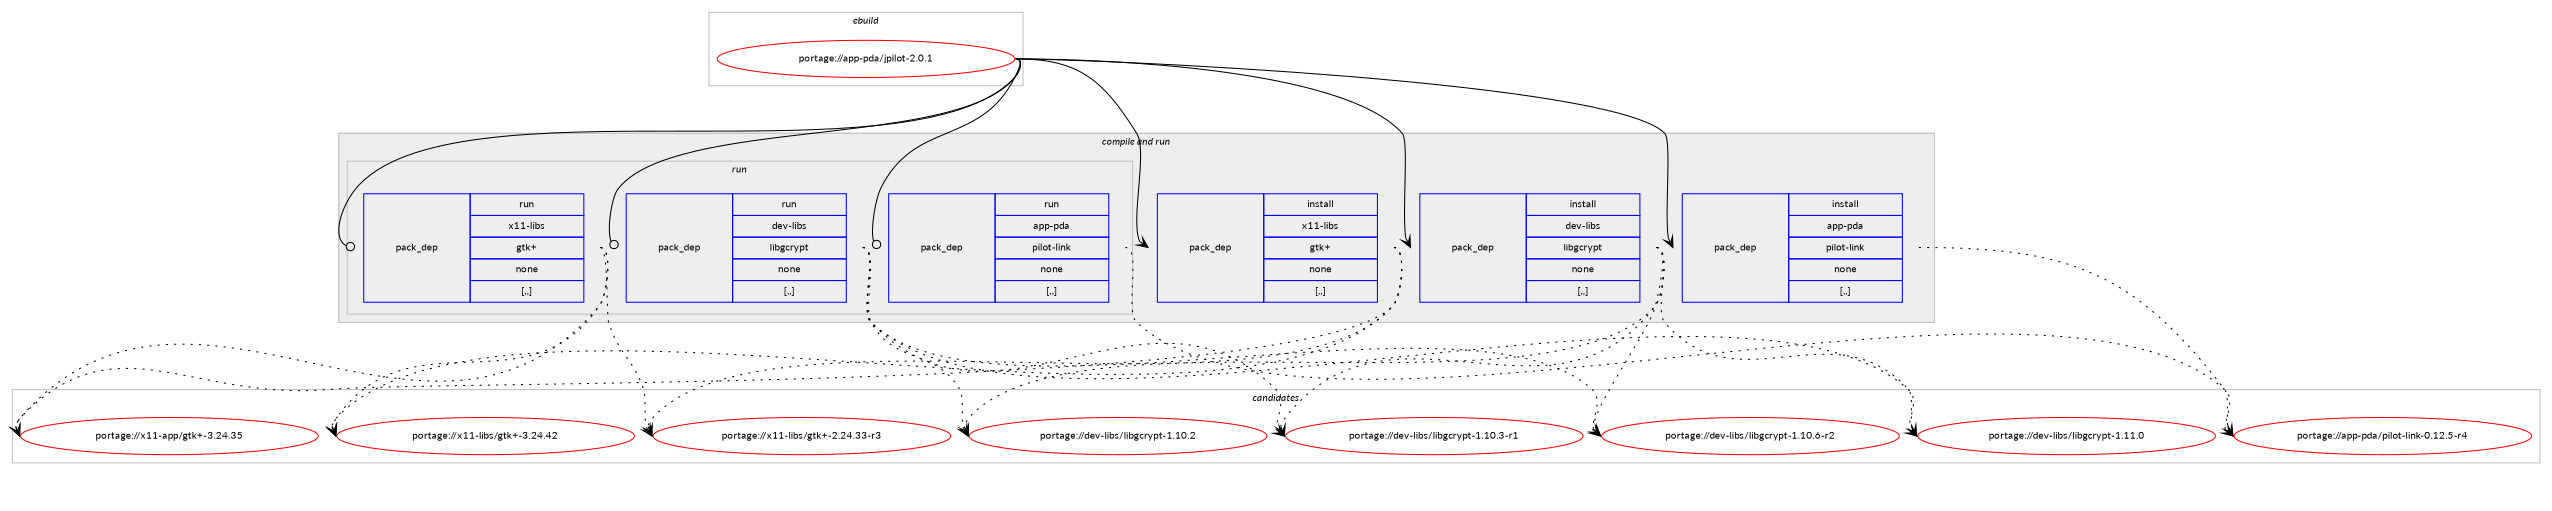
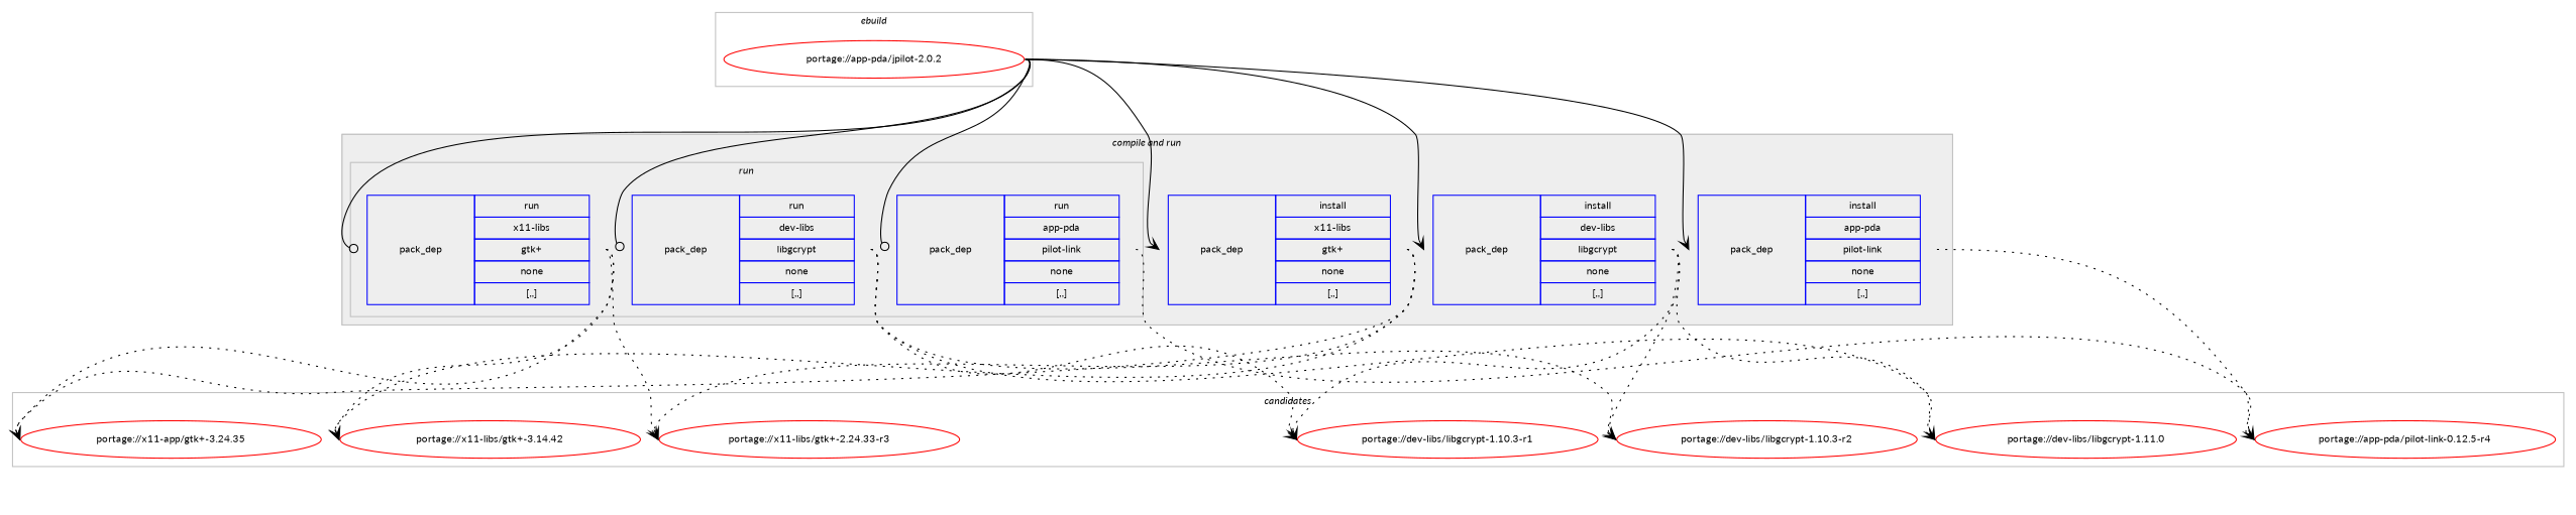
  digraph {
    compound=true
    concentrate=true
    fontname=Lato
    fontsize=10
    newrank=true
    rankdir=TB
    ranksep=1.5
    node [color=red fontname=Lato fontsize=10]
    edge [arrowhead=vee fontname=Lato headport=w style=dotted tailport=e weight=100]
-   n1 [label="portage://app-pda/jpilot-2.0.1" width=4]
+   n1 [label="portage://app-pda/jpilot-2.0.2" width=4]
    n2 [color=blue label=<<TABLE BORDER="0" CELLBORDER="1" CELLSPACING="0" CELLPADDING="4" WIDTH="220"><TR><TD ROWSPAN="6" CELLPADDING="30">pack_dep</TD></TR><TR><TD WIDTH="110">install</TD></TR><TR><TD>app-pda</TD></TR><TR><TD>pilot-link</TD></TR><TR><TD>none</TD></TR><TR><TD>[,,]</TD></TR></TABLE>> shape=none]
    n3 [color=blue label=<<TABLE BORDER="0" CELLBORDER="1" CELLSPACING="0" CELLPADDING="4" WIDTH="220"><TR><TD ROWSPAN="6" CELLPADDING="30">pack_dep</TD></TR><TR><TD WIDTH="110">install</TD></TR><TR><TD>dev-libs</TD></TR><TR><TD>libgcrypt</TD></TR><TR><TD>none</TD></TR><TR><TD>[,,]</TD></TR></TABLE>> shape=none]
    n4 [color=blue label=<<TABLE BORDER="0" CELLBORDER="1" CELLSPACING="0" CELLPADDING="4" WIDTH="220"><TR><TD ROWSPAN="6" CELLPADDING="30">pack_dep</TD></TR><TR><TD WIDTH="110">install</TD></TR><TR><TD>x11-libs</TD></TR><TR><TD>gtk+</TD></TR><TR><TD>none</TD></TR><TR><TD>[,,]</TD></TR></TABLE>> shape=none]
    n5 [color=blue label=<<TABLE BORDER="0" CELLBORDER="1" CELLSPACING="0" CELLPADDING="4" WIDTH="220"><TR><TD ROWSPAN="6" CELLPADDING="30">pack_dep</TD></TR><TR><TD WIDTH="110">run</TD></TR><TR><TD>app-pda</TD></TR><TR><TD>pilot-link</TD></TR><TR><TD>none</TD></TR><TR><TD>[,,]</TD></TR></TABLE>> shape=none]
    n6 [color=blue label=<<TABLE BORDER="0" CELLBORDER="1" CELLSPACING="0" CELLPADDING="4" WIDTH="220"><TR><TD ROWSPAN="6" CELLPADDING="30">pack_dep</TD></TR><TR><TD WIDTH="110">run</TD></TR><TR><TD>dev-libs</TD></TR><TR><TD>libgcrypt</TD></TR><TR><TD>none</TD></TR><TR><TD>[,,]</TD></TR></TABLE>> shape=none]
    n7 [color=blue label=<<TABLE BORDER="0" CELLBORDER="1" CELLSPACING="0" CELLPADDING="4" WIDTH="220"><TR><TD ROWSPAN="6" CELLPADDING="30">pack_dep</TD></TR><TR><TD WIDTH="110">run</TD></TR><TR><TD>x11-libs</TD></TR><TR><TD>gtk+</TD></TR><TR><TD>none</TD></TR><TR><TD>[,,]</TD></TR></TABLE>> shape=none]
    n8 [label="portage://app-pda/pilot-link-0.12.5-r4" width=4]
    n9 [label="portage://dev-libs/libgcrypt-1.11.0" width=4]
-   n10 [label="portage://dev-libs/libgcrypt-1.10.6-r2" width=4]
+   n10 [label="portage://dev-libs/libgcrypt-1.10.3-r2" width=4]
    n11 [label="portage://dev-libs/libgcrypt-1.10.3-r1" width=4]
-   n12 [label="portage://dev-libs/libgcrypt-1.10.2" width=4]
-   n13 [label="portage://x11-libs/gtk+-3.24.42" width=4]
+   n13 [label="portage://x11-libs/gtk+-3.14.42" width=4]
    n14 [label="portage://x11-app/gtk+-3.24.35" width=4]
    n15 [label="portage://x11-libs/gtk+-2.24.33-r3" width=4]
    subgraph cluster_1 {
      color=gray
      label=<<i>ebuild</i>>
      n1
    }
    subgraph cluster_2 {
      color=gray
      label=<<i>dependencies</i>>
      subgraph cluster_3 {
        color=gray
        fillcolor="#eeeeee"
        label=<<i>compile</i>>
        style=filled
        subgraph sub_4 {
          color=gray
          fillcolor="#eeeeee"
          label=<<i>compile</i>>
          style=filled
          n2
        }
        subgraph sub_5 {
          color=gray
          fillcolor="#eeeeee"
          label=<<i>compile</i>>
          style=filled
          n3
        }
        subgraph sub_6 {
          color=gray
          fillcolor="#eeeeee"
          label=<<i>compile</i>>
          style=filled
          n4
        }
      }
      subgraph cluster_7 {
        color=gray
        fillcolor="#eeeeee"
        label=<<i>compile and run</i>>
        style=filled
      }
      subgraph cluster_8 {
        color=gray
        fillcolor="#eeeeee"
        label=<<i>run</i>>
        style=filled
        subgraph sub_9 {
          color=gray
          fillcolor="#eeeeee"
          label=<<i>run</i>>
          style=filled
          n5
        }
        subgraph sub_10 {
          color=gray
          fillcolor="#eeeeee"
          label=<<i>run</i>>
          style=filled
          n6
        }
        subgraph sub_11 {
          color=gray
          fillcolor="#eeeeee"
          label=<<i>run</i>>
          style=filled
          n7
        }
      }
    }
    subgraph cluster_12 {
      color=gray
      label=<<i>candidates</i>>
      rank=same
      subgraph sub_13 {
        color=black
        label=<<i>candidates</i>>
        nodesep=1
        rank=same
        n8
      }
      subgraph sub_14 {
        color=black
        label=<<i>candidates</i>>
        nodesep=1
        rank=same
        n9
        n10
        n11
-       n12
      }
      subgraph sub_15 {
        color=black
        label=<<i>candidates</i>>
        nodesep=1
        rank=same
        n13
        n14
        n15
      }
      subgraph sub_16 {
        color=black
        label=<<i>candidates</i>>
        nodesep=1
        rank=same
        n8
      }
      subgraph sub_17 {
        color=black
        label=<<i>candidates</i>>
        nodesep=1
        rank=same
        n9
        n10
        n11
-       n12
      }
      subgraph sub_18 {
        color=black
        label=<<i>candidates</i>>
        nodesep=1
        rank=same
        n13
        n14
        n15
      }
    }
    n1 -> n2 [style=solid weight=20]
    n1 -> n3 [style=solid weight=20]
    n1 -> n4 [style=solid weight=20]
    n1 -> n5 [arrowhead=odot style=solid weight=20]
    n1 -> n6 [arrowhead=odot style=solid weight=20]
    n1 -> n7 [arrowhead=odot style=solid weight=20]
    n2 -> n8
    n3 -> n9
    n3 -> n10
    n3 -> n11
-   n3 -> n12
    n4 -> n13
    n4 -> n14
    n4 -> n15
    n5 -> n8
    n6 -> n9
    n6 -> n10
    n6 -> n11
-   n6 -> n12
    n7 -> n13
    n7 -> n14
    n7 -> n15
  }
